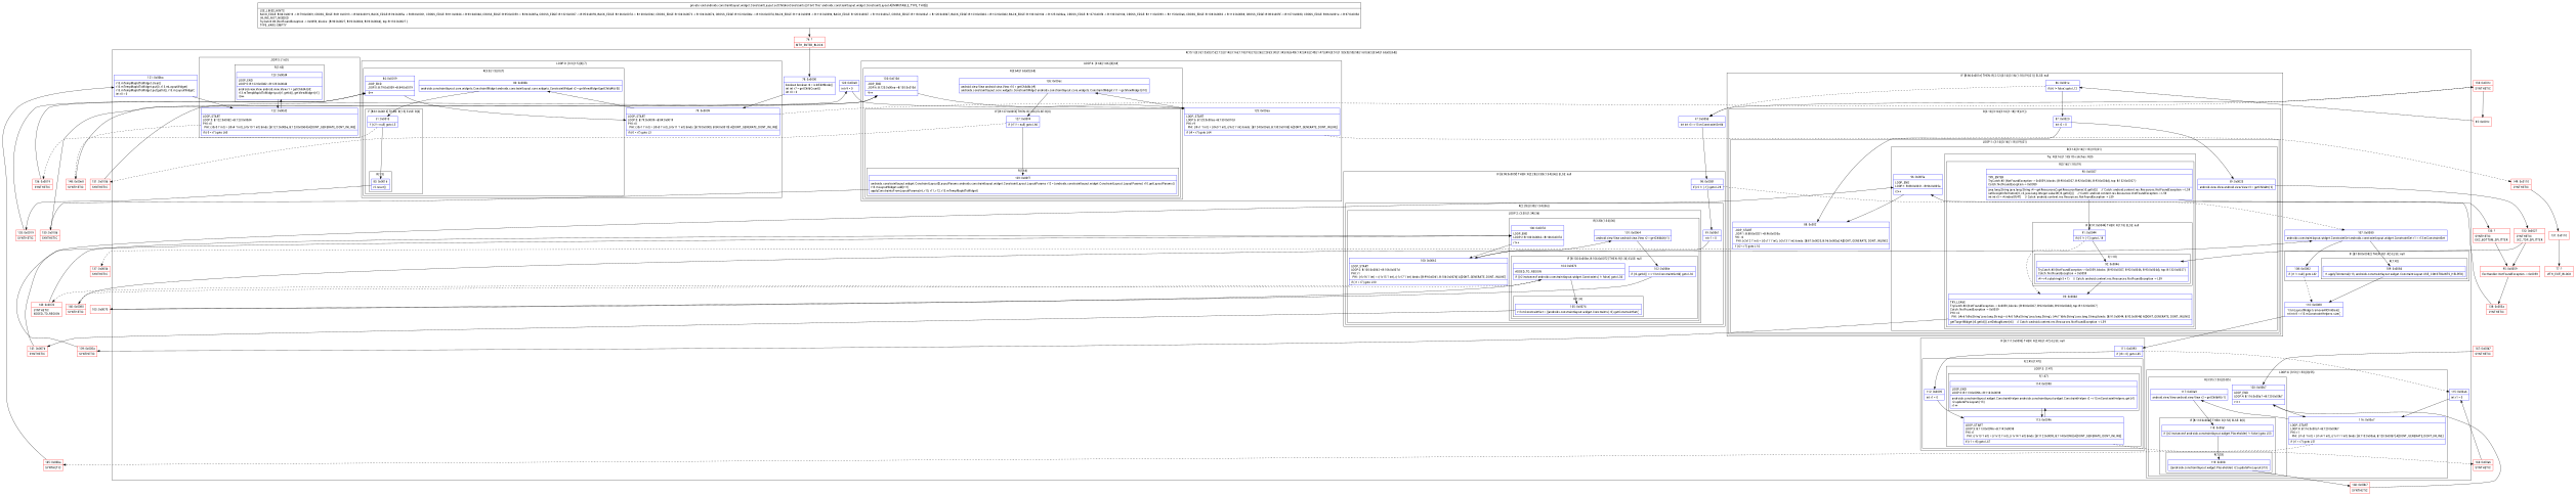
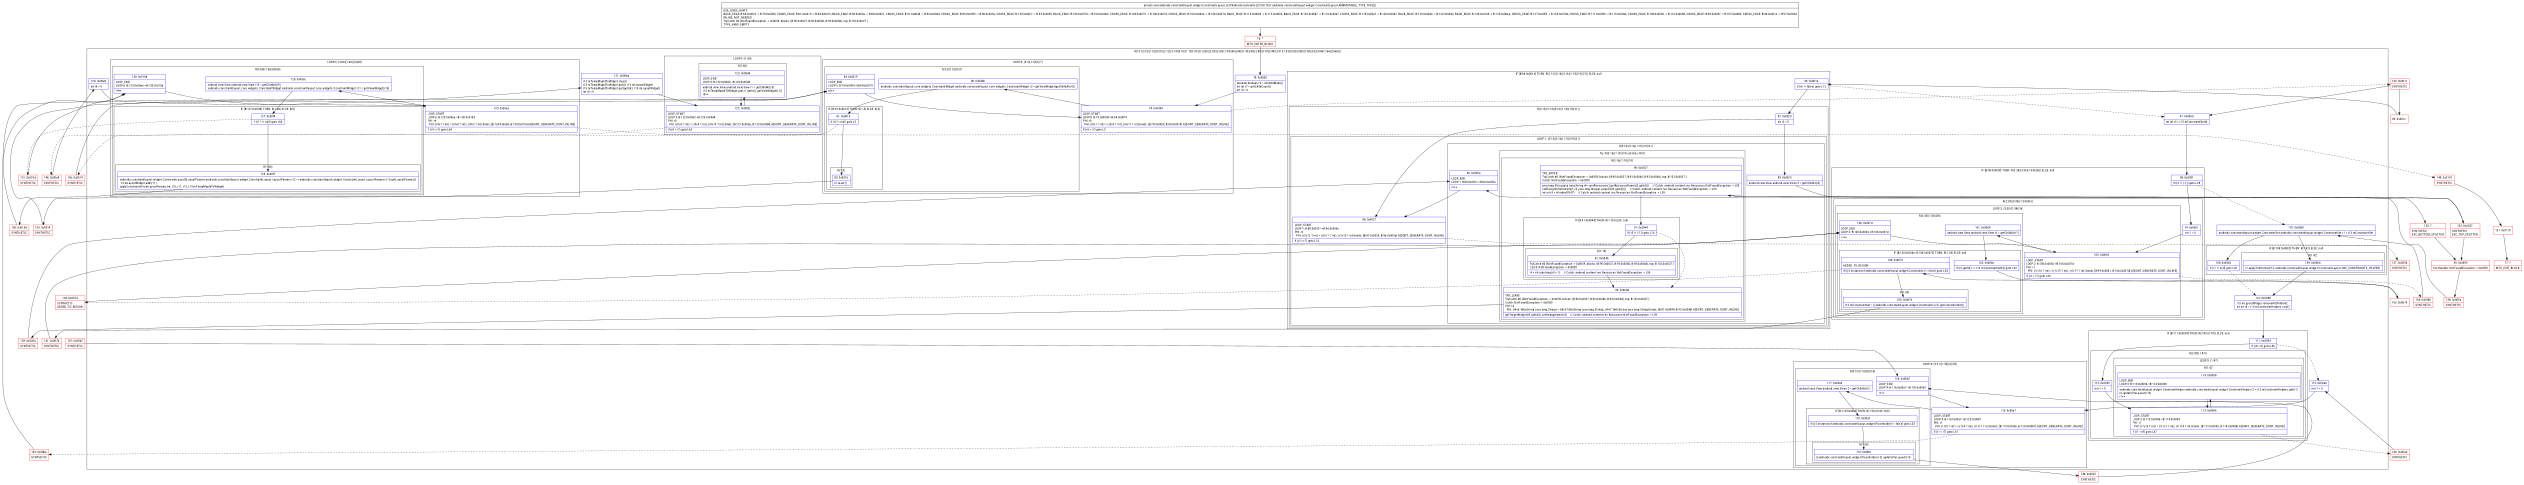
  digraph {
    fontname="Roboto Condensed"
    node [color=blue fontname="Roboto Condensed" shape=record]
    edge [fontname="Roboto Condensed"]
    n1 [label="{83\:\ 0x0016|r2.reset()\l}"]
    n2 [label="{81\:\ 0x0013|if (r2 != null) goto L5\l}"]
    n3 [label="{80\:\ 0x000b|androidx.constraintlayout.core.widgets.ConstraintWidget androidx.constraintlayout.core.widgets.ConstraintWidget r2 = getViewWidget(getChildAt(r0))\l}"]
    n4 [label="{84\:\ 0x0019|LOOP_END\lLOOP:0: B:79:0x0009\-\>B:84:0x0019\l|r0++\l}"]
    n5 [label="{79\:\ 0x0009|LOOP_START\lLOOP:0: B:79:0x0009\-\>B:84:0x0019\lPHI: r0 \l  PHI: (r0v1 'i' int) = (r0v0 'i' int), (r0v11 'i' int) binds: [B:78:0x0000, B:84:0x0019] A[DONT_GENERATE, DONT_INLINE]\l|if (r0 \< r7) goto L3\l}"]
    n6 [label="{92\:\ 0x0046|TryCatch #0 \{NotFoundException \-\> 0x0059, blocks: (B:90:0x0027, B:92:0x0046, B:93:0x004d), top: B:132:0x0027 \}\lCatch: NotFoundException \-\> 0x0059\l|r4 = r4.substring(r5 + 1)     \/\/ Catch: android.content.res.Resources.NotFoundException \-\> L59\l}"]
    n7 [label="{91\:\ 0x0044|if (r5 != (\-1)) goto L18\l}"]
    n8 [label="{90\:\ 0x0027|TRY_ENTER\lTryCatch #0 \{NotFoundException \-\> 0x0059, blocks: (B:90:0x0027, B:92:0x0046, B:93:0x004d), top: B:132:0x0027 \}\lCatch: NotFoundException \-\> 0x0059\l|java.lang.String java.lang.String r4 = getResources().getResourceName(r3.getId())     \/\/ Catch: android.content.res.Resources.NotFoundException \-\> L59\lsetDesignInformation(0, r4, java.lang.Integer.valueOf(r3.getId()))     \/\/ Catch: android.content.res.Resources.NotFoundException \-\> L59\lint int r5 = r4.indexOf(47)     \/\/ Catch: android.content.res.Resources.NotFoundException \-\> L59\l}"]
    n9 [label="{93\:\ 0x004d|TRY_LEAVE\lTryCatch #0 \{NotFoundException \-\> 0x0059, blocks: (B:90:0x0027, B:92:0x0046, B:93:0x004d), top: B:132:0x0027 \}\lCatch: NotFoundException \-\> 0x0059\lPHI: r4 \l  PHI: (r4v6 'IdAsString' java.lang.String) = (r4v5 'IdAsString' java.lang.String), (r4v7 'IdAsString' java.lang.String) binds: [B:91:0x0044, B:92:0x0046] A[DONT_GENERATE, DONT_INLINE]\l|getTargetWidget(r3.getId()).setDebugName(r4)     \/\/ Catch: android.content.res.Resources.NotFoundException \-\> L59\l}"]
    n10 [label="{89\:\ 0x0023|android.view.View android.view.View r3 = getChildAt(r2)\l}"]
    n11 [label="{96\:\ 0x005a|LOOP_END\lLOOP:1: B:88:0x0021\-\>B:96:0x005a\l|r2++\l}"]
    n12 [label="{88\:\ 0x0021|LOOP_START\lLOOP:1: B:88:0x0021\-\>B:96:0x005a\lPHI: r2 \l  PHI: (r2v12 'i' int) = (r2v11 'i' int), (r2v13 'i' int) binds: [B:87:0x0020, B:96:0x005a] A[DONT_GENERATE, DONT_INLINE]\l|if (r2 \< r7) goto L14\l}"]
    n13 [label="{87\:\ 0x0020|int r2 = 0\l}"]
    n14 [label="{86\:\ 0x001e|if (r6 != false) goto L12\l}"]
    n15 [label="{105\:\ 0x0074|r13.mConstraintSet = ((androidx.constraintlayout.widget.Constraints) r2).getConstraintSet()\l}"]
    n16 [label="{102\:\ 0x006e|if (r2.getId() == r13.mConstraintSetId) goto L32\l}"]
    n17 [label="{104\:\ 0x0072|ADDED_TO_REGION\l|if ((r2 instanceof androidx.constraintlayout.widget.Constraints) != false) goto L34\l}"]
    n18 [label="{101\:\ 0x0064|android.view.View android.view.View r2 = getChildAt(r1)\l}"]
    n19 [label="{106\:\ 0x007d|LOOP_END\lLOOP:2: B:100:0x0062\-\>B:106:0x007d\l|r1++\l}"]
    n20 [label="{100\:\ 0x0062|LOOP_START\lLOOP:2: B:100:0x0062\-\>B:106:0x007d\lPHI: r1 \l  PHI: (r1v16 'i' int) = (r1v15 'i' int), (r1v17 'i' int) binds: [B:99:0x0061, B:106:0x007d] A[DONT_GENERATE, DONT_INLINE]\l|if (r1 \< r7) goto L30\l}"]
    n21 [label="{99\:\ 0x0061|int r1 = 0\l}"]
    n22 [label="{98\:\ 0x005f|if (r2 != (\-1)) goto L28\l}"]
    n23 [label="{109\:\ 0x0084|r1.applyToInternal(r13, androidx.constraintlayout.widget.ConstraintLayout.USE_CONSTRAINTS_HELPER)\l}"]
    n24 [label="{108\:\ 0x0082|if (r1 != null) goto L42\l}"]
    n25 [label="{114\:\ 0x0098|LOOP_END\lLOOP:3: B:113:0x0096\-\>B:114:0x0098\l|androidx.constraintlayout.widget.ConstraintHelper androidx.constraintlayout.widget.ConstraintHelper r2 = r13.mConstraintHelpers.get(r1)\lr2.updatePreLayout(r13)\lr1++\l}"]
    n26 [label="{113\:\ 0x0096|LOOP_START\lLOOP:3: B:113:0x0096\-\>B:114:0x0098\lPHI: r1 \l  PHI: (r1v13 'i' int) = (r1v12 'i' int), (r1v14 'i' int) binds: [B:112:0x0095, B:114:0x0098] A[DONT_GENERATE, DONT_INLINE]\l|if (r1 \< r8) goto L47\l}"]
    n27 [label="{112\:\ 0x0095|int r1 = 0\l}"]
    n28 [label="{111\:\ 0x0093|if (r8 \> 0) goto L45\l}"]
    n29 [label="{119\:\ 0x00b1|((androidx.constraintlayout.widget.Placeholder) r2).updatePreLayout(r13)\l}"]
    n30 [label="{118\:\ 0x00af|if ((r2 instanceof androidx.constraintlayout.widget.Placeholder) != false) goto L53\l}"]
    n31 [label="{117\:\ 0x00a9|android.view.View android.view.View r2 = getChildAt(r1)\l}"]
    n32 [label="{120\:\ 0x00b7|LOOP_END\lLOOP:4: B:116:0x00a7\-\>B:120:0x00b7\l|r1++\l}"]
    n33 [label="{116\:\ 0x00a7|LOOP_START\lLOOP:4: B:116:0x00a7\-\>B:120:0x00b7\lPHI: r1 \l  PHI: (r1v5 'i' int) = (r1v4 'i' int), (r1v11 'i' int) binds: [B:115:0x00a6, B:120:0x00b7] A[DONT_GENERATE, DONT_INLINE]\l|if (r1 \< r7) goto L51\l}"]
    n34 [label="{123\:\ 0x00d4|LOOP_END\lLOOP:5: B:122:0x00d2\-\>B:123:0x00d4\l|android.view.View android.view.View r1 = getChildAt(r0)\lr13.mTempMapIdToWidget.put(r1.getId(), getViewWidget(r1))\lr0++\l}"]
    n35 [label="{122\:\ 0x00d2|LOOP_START\lLOOP:5: B:122:0x00d2\-\>B:123:0x00d4\lPHI: r0 \l  PHI: (r0v5 'i' int) = (r0v4 'i' int), (r0v10 'i' int) binds: [B:121:0x00ba, B:123:0x00d4] A[DONT_GENERATE, DONT_INLINE]\l|if (r0 \< r7) goto L60\l}"]
    n36 [label="{129\:\ 0x00f7|androidx.constraintlayout.widget.ConstraintLayout$LayoutParams androidx.constraintlayout.widget.ConstraintLayout.LayoutParams r12 = (androidx.constraintlayout.widget.ConstraintLayout.LayoutParams) r10.getLayoutParams()\lr13.mLayoutWidget.add(r11)\lapplyConstraintsFromLayoutParams(r6, r10, r11, r12, r13.mTempMapIdToWidget)\l}"]
    n37 [label="{127\:\ 0x00f4|if (r11 != null) goto L66\l}"]
    n38 [label="{126\:\ 0x00ec|android.view.View android.view.View r10 = getChildAt(r9)\landroidx.constraintlayout.core.widgets.ConstraintWidget androidx.constraintlayout.core.widgets.ConstraintWidget r11 = getViewWidget(r10)\l}"]
    n39 [label="{130\:\ 0x010d|LOOP_END\lLOOP:6: B:125:0x00ea\-\>B:130:0x010d\l|r9++\l}"]
    n40 [label="{125\:\ 0x00ea|LOOP_START\lLOOP:6: B:125:0x00ea\-\>B:130:0x010d\lPHI: r9 \l  PHI: (r9v1 'i' int) = (r9v0 'i' int), (r9v2 'i' int) binds: [B:124:0x00e8, B:130:0x010d] A[DONT_GENERATE, DONT_INLINE]\l|if (r9 \< r7) goto L64\l}"]
    n41 [label="{78\:\ 0x0000|boolean boolean r6 = isInEditMode()\lint int r7 = getChildCount()\lint r0 = 0\l}"]
    n42 [label="{97\:\ 0x005d|int int r3 = r13.mConstraintSetId\l}"]
    n43 [label="{107\:\ 0x0080|androidx.constraintlayout.widget.ConstraintSet androidx.constraintlayout.widget.ConstraintSet r1 = r13.mConstraintSet\l}"]
    n44 [label="{110\:\ 0x0088|r13.mLayoutWidget.removeAllChildren()\lint int r8 = r13.mConstraintHelpers.size()\l}"]
    n45 [label="{115\:\ 0x00a6|int r1 = 0\l}"]
    n46 [label="{121\:\ 0x00ba|r13.mTempMapIdToWidget.clear()\lr13.mTempMapIdToWidget.put(0, r13.mLayoutWidget)\lr13.mTempMapIdToWidget.put(getId(), r13.mLayoutWidget)\lint r0 = 0\l}"]
    n47 [label="{124\:\ 0x00e8|int r9 = 0\l}"]
    n48 [color=red label="{135\:\ 0x0019|SYNTHETIC\l}"]
    n49 [color=red label="{136\:\ 0x0019|SYNTHETIC\l}"]
    n50 [color=red label="{134\:\ 0x001c|SYNTHETIC\l}"]
    n51 [color=red label="{133\:\ ?|SYNTHETIC\lEXC_BOTTOM_SPLITTER\l}"]
    n52 [color=red label="{139\:\ 0x005a|SYNTHETIC\l}"]
    n53 [color=red label="{132\:\ 0x0027|SYNTHETIC\lEXC_TOP_SPLITTER\l}"]
    n54 [color=red label="{137\:\ 0x005d|SYNTHETIC\l}"]
    n55 [color=red label="{141\:\ 0x007d|SYNTHETIC\l}"]
    n56 [color=red label="{103\:\ 0x0070}"]
    n57 [color=red label="{143\:\ 0x007d|SYNTHETIC\lADDED_TO_REGION\l}"]
    n58 [color=red label="{140\:\ 0x0080|SYNTHETIC\l}"]
    n59 [color=red label="{144\:\ 0x00a6|SYNTHETIC\l}"]
    n60 [color=red label="{146\:\ 0x00b7|SYNTHETIC\l}"]
    n61 [color=red label="{145\:\ 0x00ba|SYNTHETIC\l}"]
    n62 [color=red label="{148\:\ 0x00e8|SYNTHETIC\l}"]
    n63 [color=red label="{150\:\ 0x010d|SYNTHETIC\l}"]
    n64 [color=red label="{151\:\ 0x010d|SYNTHETIC\l}"]
    n65 [color=red label="{149\:\ 0x0110|SYNTHETIC\l}"]
    n66 [color=red label="{85\:\ 0x001c}"]
    n67 [color=red label="{95\:\ 0x0059|ExcHandler: NotFoundException \-\> 0x0059\l}"]
    n68 [color=red label="{147\:\ 0x00b7|SYNTHETIC\l}"]
    n69 [color=red label="{131\:\ 0x0110}"]
    n70 [color=red label="{76\:\ ?|MTH_ENTER_BLOCK\l}"]
    n71 [color=red label="{138\:\ 0x005a|SYNTHETIC\l}"]
    n72 [color=red label="{77\:\ ?|MTH_EXIT_BLOCK\l}"]
    n73 [label="{private void androidx.constraintlayout.widget.ConstraintLayout.setChildrenConstraints((r13v0 'this' androidx.constraintlayout.widget.ConstraintLayout A[IMMUTABLE_TYPE, THIS]))  | USE_LINES_HINTS\lBACK_EDGE: B:84:0x0019 \-\> B:79:0x0009, CROSS_EDGE: B:81:0x0013 \-\> B:84:0x0019, BACK_EDGE: B:96:0x005a \-\> B:88:0x0021, CROSS_EDGE: B:91:0x0044 \-\> B:93:0x004d, CROSS_EDGE: B:95:0x0059 \-\> B:96:0x005a, CROSS_EDGE: B:132:0x0027 \-\> B:95:0x0059, BACK_EDGE: B:106:0x007d \-\> B:100:0x0062, CROSS_EDGE: B:104:0x0072 \-\> B:106:0x007d, CROSS_EDGE: B:102:0x006e \-\> B:106:0x007d, BACK_EDGE: B:114:0x0098 \-\> B:113:0x0096, BACK_EDGE: B:120:0x00b7 \-\> B:116:0x00a7, CROSS_EDGE: B:118:0x00af \-\> B:120:0x00b7, BACK_EDGE: B:123:0x00d4 \-\> B:122:0x00d2, BACK_EDGE: B:130:0x010d \-\> B:125:0x00ea, CROSS_EDGE: B:127:0x00f4 \-\> B:130:0x010d, CROSS_EDGE: B:111:0x0093 \-\> B:115:0x00a6, CROSS_EDGE: B:108:0x0082 \-\> B:110:0x0088, CROSS_EDGE: B:98:0x005f \-\> B:107:0x0080, CROSS_EDGE: B:86:0x001e \-\> B:97:0x005d\lINLINE_NOT_NEEDED\lTryCatch #0 \{NotFoundException \-\> 0x0059, blocks: (B:90:0x0027, B:92:0x0046, B:93:0x004d), top: B:132:0x0027 \}\lTYPE_VARS: EMPTY\l}" color=""]
    subgraph cluster_1 {
      label="R(15:1|(3:3|(1:5)(0)|7)|(2:12|(3:14|(3:16|(1:18)|19)|21))|26|(2:28|(3:30|(1:34)|36))|40|(1:42)|43|(2:45|(1:47))|49|(3:51|(1:53)(0)|55)|58|(1:60)|62|(3:64|(1:66)(0)|68))"
      n41
      n42
      n43
      n44
      n45
      n46
      n47
      subgraph cluster_2 {
        label="LOOP:0: (3:3|(1:5)(0)|7)"
        n5
        subgraph cluster_3 {
          label="R(3:3|(1:5)(0)|7)"
          n3
          n4
          subgraph cluster_4 {
            label="IF [B:81:0x0013] THEN: R(1:5) ELSE: R(0)"
            n2
            subgraph cluster_5 {
              label="R(1:5)"
              n1
            }
            subgraph cluster_6 {
              label="R(0)"
            }
          }
        }
      }
      subgraph cluster_7 {
        label="IF [B:86:0x001e] THEN: R(2:12|(3:14|(3:16|(1:18)|19)|21)) ELSE: null"
        n14
        subgraph cluster_8 {
          label="R(2:12|(3:14|(3:16|(1:18)|19)|21))"
          n13
          subgraph cluster_9 {
            label="LOOP:1: (3:14|(3:16|(1:18)|19)|21)"
            n12
            subgraph cluster_10 {
              label="R(3:14|(3:16|(1:18)|19)|21)"
              n10
              n11
              subgraph cluster_11 {
                label="Try: R(3:16|(1:18)|19) catches: R(0)"
                subgraph cluster_12 {
                  label="R(3:16|(1:18)|19)"
                  n8
                  n9
                  subgraph cluster_13 {
                    label="IF [B:91:0x0044] THEN: R(1:18) ELSE: null"
                    n7
                    subgraph cluster_14 {
                      label="R(1:18)"
                      n6
                    }
                  }
                }
                subgraph cluster_15 {
                  label="R(0) | ExcHandler: NotFoundException \-\> 0x0059\l"
                }
              }
            }
          }
        }
      }
      subgraph cluster_16 {
        label="IF [B:98:0x005f] THEN: R(2:28|(3:30|(1:34)|36)) ELSE: null"
        n22
        subgraph cluster_17 {
          label="R(2:28|(3:30|(1:34)|36))"
          n21
          subgraph cluster_18 {
            label="LOOP:2: (3:30|(1:34)|36)"
            n20
            subgraph cluster_19 {
              label="R(3:30|(1:34)|36)"
              n18
              n19
              subgraph cluster_20 {
                label="IF [B:102:0x006e, B:104:0x0072] THEN: R(1:34) ELSE: null"
                n16
                n17
                subgraph cluster_21 {
                  label="R(1:34)"
                  n15
                }
              }
            }
          }
        }
      }
      subgraph cluster_22 {
        label="IF [B:108:0x0082] THEN: R(1:42) ELSE: null"
        n24
        subgraph cluster_23 {
          label="R(1:42)"
          n23
        }
      }
      subgraph cluster_24 {
        label="IF [B:111:0x0093] THEN: R(2:45|(1:47)) ELSE: null"
        n28
        subgraph cluster_25 {
          label="R(2:45|(1:47))"
          n27
          subgraph cluster_26 {
            label="LOOP:3: (1:47)"
            n26
            subgraph cluster_27 {
              label="R(1:47)"
              n25
            }
          }
        }
      }
      subgraph cluster_28 {
        label="LOOP:4: (3:51|(1:53)(0)|55)"
        n33
        subgraph cluster_29 {
          label="R(3:51|(1:53)(0)|55)"
          n31
          n32
          subgraph cluster_30 {
            label="IF [B:118:0x00af] THEN: R(1:53) ELSE: R(0)"
            n30
            subgraph cluster_31 {
              label="R(1:53)"
              n29
            }
            subgraph cluster_32 {
              label="R(0)"
            }
          }
        }
      }
      subgraph cluster_33 {
        label="LOOP:5: (1:60)"
        n35
        subgraph cluster_34 {
          label="R(1:60)"
          n34
        }
      }
      subgraph cluster_35 {
        label="LOOP:6: (3:64|(1:66)(0)|68)"
        n40
        subgraph cluster_36 {
          label="R(3:64|(1:66)(0)|68)"
          n38
          n39
          subgraph cluster_37 {
            label="IF [B:127:0x00f4] THEN: R(1:66) ELSE: R(0)"
            n37
            subgraph cluster_38 {
              label="R(0)"
            }
            subgraph cluster_39 {
              label="R(1:66)"
              n36
            }
          }
        }
      }
    }
    subgraph cluster_40 {
      label="R(0) | ExcHandler: NotFoundException \-\> 0x0059\l"
    }
    n1 -> n48
    n2 -> n1
    n2 -> n49 [style=dashed]
    n3 -> n2
    n4 -> n5
    n5 -> n3
    n5 -> n50 [style=dashed]
    n6 -> n9
    n7 -> n6
    n7 -> n9 [style=dashed]
    n8 -> n7
    n8 -> n51
    n9 -> n52
    n10 -> n53
    n11 -> n12
    n12 -> n54 [style=dashed]
    n13 -> n10
    n13 -> n12
    n14 -> n13
    n14 -> n42 [style=dashed]
    n15 -> n55
    n16 -> n56
    n17 -> n15
    n17 -> n57 [style=dashed]
    n18 -> n16
    n19 -> n20
    n20 -> n18
    n20 -> n58 [style=dashed]
    n21 -> n20
    n22 -> n21
    n22 -> n43 [style=dashed]
    n23 -> n44
    n24 -> n44 [style=dashed]
    n25 -> n26
    n26 -> n25
    n26 -> n59 [style=dashed]
    n27 -> n26
    n28 -> n27
    n28 -> n45 [style=dashed]
    n29 -> n60
    n30 -> n29
    n31 -> n30
    n32 -> n33
    n33 -> n31
    n33 -> n61 [style=dashed]
    n34 -> n35
    n35 -> n34
    n35 -> n62 [style=dashed]
    n36 -> n63
    n37 -> n36
    n37 -> n64 [style=dashed]
    n38 -> n37
    n39 -> n40
    n40 -> n38
    n40 -> n65 [style=dashed]
    n41 -> n5
    n42 -> n22
    n43 -> n23
    n43 -> n24
    n44 -> n28
    n45 -> n33
    n46 -> n35
    n47 -> n40
    n48 -> n4
    n49 -> n4
    n50 -> n42
    n50 -> n66
    n51 -> n67
    n52 -> n11
-   n53 -> n6
+   n53 -> n8
    n53 -> n67
    n55 -> n19
    n56 -> n17
    n57 -> n19
    n58 -> n43
    n59 -> n45
    n60 -> n32
    n61 -> n46
    n62 -> n47
    n63 -> n39
    n64 -> n39
    n65 -> n69
    n66 -> n14
    n67 -> n71
    n68 -> n32
    n69 -> n72
    n70 -> n41
    n71 -> n11
    n73 -> n70
  }
